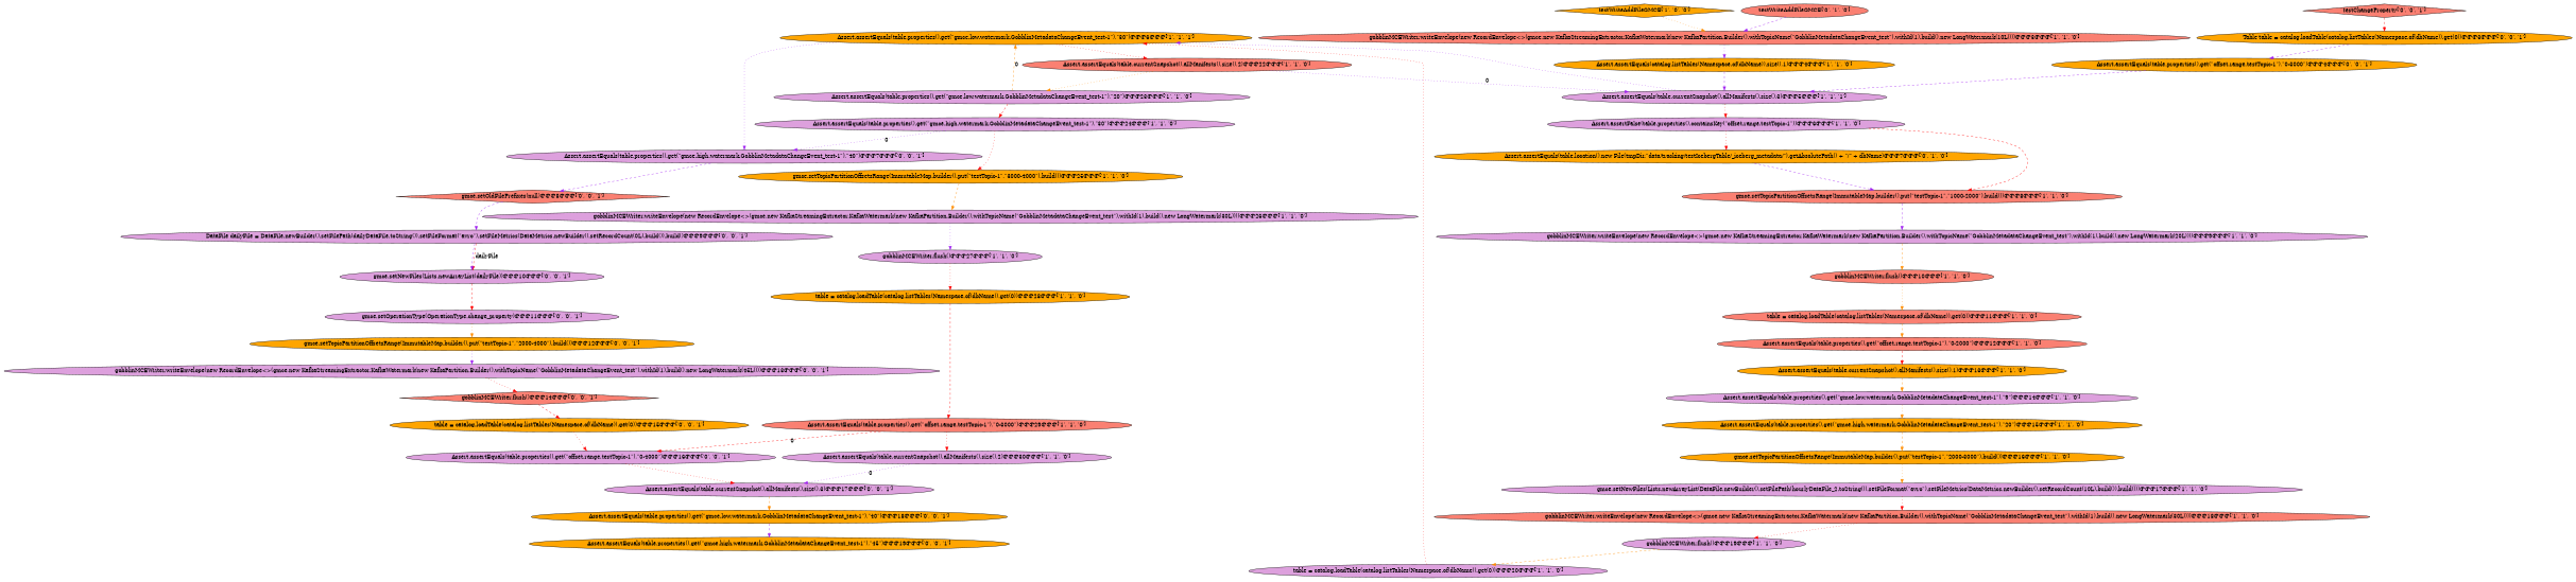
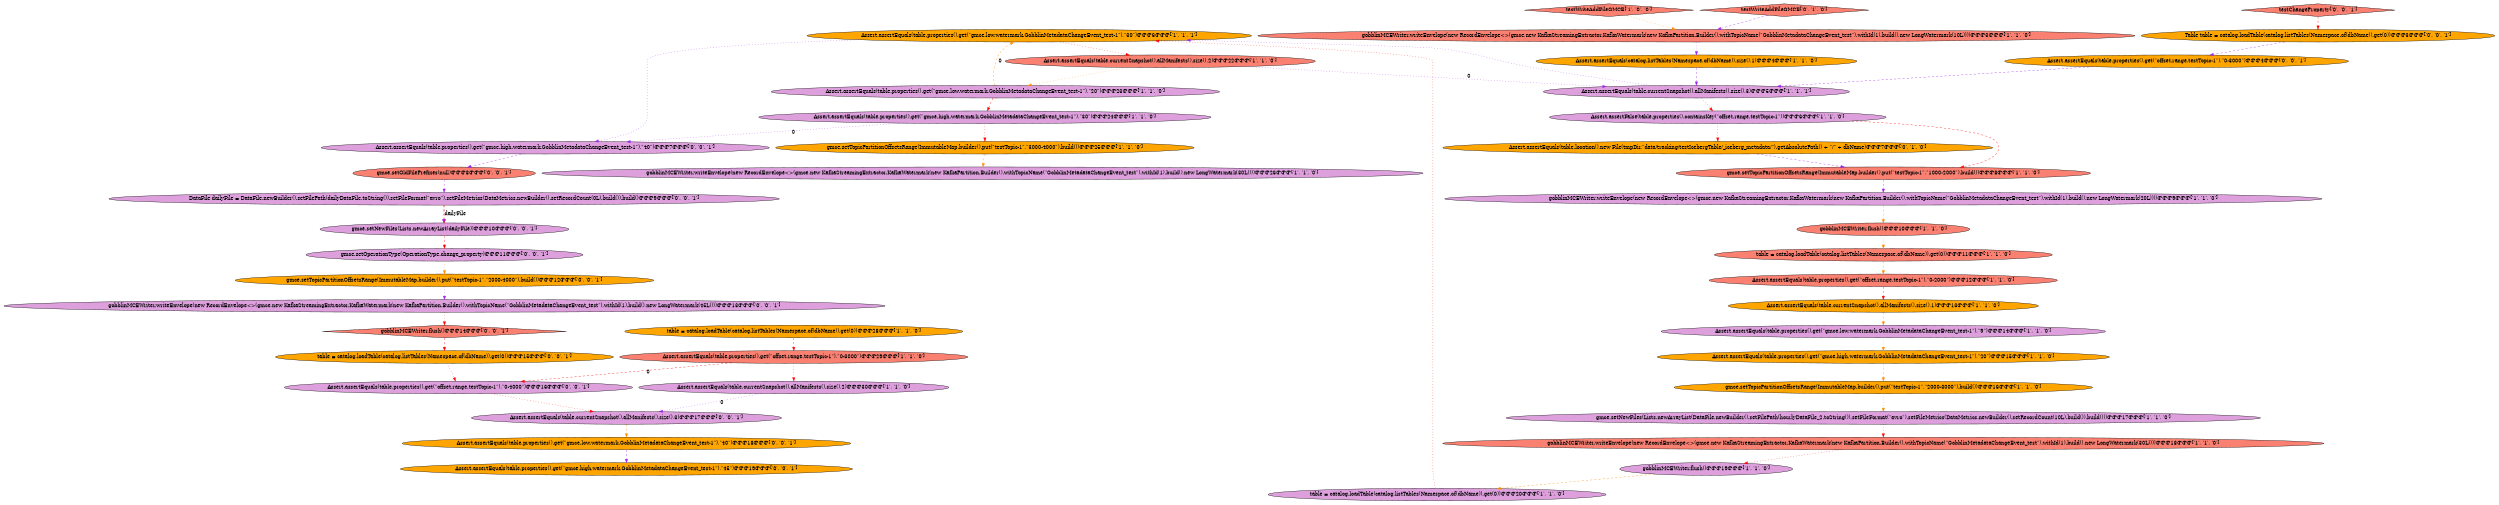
  digraph {
    node [fillcolor=plum shape=ellipse style=filled]
    edge [color=red style=dashed]
    n1 [fillcolor=salmon label="gobblinMCEWriter.flush()@@@14@@@['0', '0', '1']" shape=diamond]
    n2 [fillcolor=orange label="table = catalog.loadTable(catalog.listTables(Namespace.of(dbName)).get(0))@@@15@@@['0', '0', '1']"]
    n3 [label="Assert.assertEquals(table.properties().get(\"offset.range.testTopic-1\"),\"0-4000\")@@@16@@@['0', '0', '1']"]
    n4 [fillcolor=orange label="Assert.assertEquals(table.properties().get(\"gmce.high.watermark.GobblinMetadataChangeEvent_test-1\"),\"20\")@@@15@@@['1', '1', '0']"]
    n5 [fillcolor=orange label="gmce.setTopicPartitionOffsetsRange(ImmutableMap.builder().put(\"testTopic-1\",\"2000-3000\").build())@@@16@@@['1', '1', '0']"]
    n6 [label="gmce.setNewFiles(Lists.newArrayList(DataFile.newBuilder().setFilePath(hourlyDataFile_2.toString()).setFileFormat(\"avro\").setFileMetrics(DataMetrics.newBuilder().setRecordCount(10L).build()).build()))@@@17@@@['1', '1', '0']"]
-   n7 [fillcolor=salmon label="gmce.setOldFilePrefixes(null)@@@8@@@['0', '0', '1']" shape=diamond]
+   n7 [fillcolor=salmon label="gmce.setOldFilePrefixes(null)@@@8@@@['0', '0', '1']"]
    n8 [label="DataFile dailyFile = DataFile.newBuilder().setFilePath(dailyDataFile.toString()).setFileFormat(\"avro\").setFileMetrics(DataMetrics.newBuilder().setRecordCount(0L).build()).build()@@@9@@@['0', '0', '1']"]
    n9 [label="gmce.setNewFiles(Lists.newArrayList(dailyFile))@@@10@@@['0', '0', '1']"]
    n10 [fillcolor=salmon label="Assert.assertEquals(table.properties().get(\"offset.range.testTopic-1\"),\"0-2000\")@@@12@@@['1', '1', '0']"]
    n11 [fillcolor=orange label="Assert.assertEquals(table.currentSnapshot().allManifests().size(),1)@@@13@@@['1', '1', '0']"]
    n12 [label="Assert.assertEquals(table.properties().get(\"gmce.low.watermark.GobblinMetadataChangeEvent_test-1\"),\"9\")@@@14@@@['1', '1', '0']"]
    n13 [fillcolor=salmon label="table = catalog.loadTable(catalog.listTables(Namespace.of(dbName)).get(0))@@@11@@@['1', '1', '0']"]
    n14 [fillcolor=orange label="Assert.assertEquals(table.properties().get(\"gmce.low.watermark.GobblinMetadataChangeEvent_test-1\"),\"40\")@@@18@@@['0', '0', '1']"]
    n15 [fillcolor=orange label="Assert.assertEquals(table.properties().get(\"gmce.high.watermark.GobblinMetadataChangeEvent_test-1\"),\"45\")@@@19@@@['0', '0', '1']"]
    n16 [fillcolor=salmon label="gobblinMCEWriter.writeEnvelope(new RecordEnvelope<>(gmce,new KafkaStreamingExtractor.KafkaWatermark(new KafkaPartition.Builder().withTopicName(\"GobblinMetadataChangeEvent_test\").withId(1).build(),new LongWatermark(30L))))@@@18@@@['1', '1', '0']"]
    n17 [label="gobblinMCEWriter.flush()@@@19@@@['1', '1', '0']"]
    n18 [fillcolor=salmon label="gmce.setTopicPartitionOffsetsRange(ImmutableMap.builder().put(\"testTopic-1\",\"1000-2000\").build())@@@8@@@['1', '1', '0']"]
    n19 [label="gobblinMCEWriter.writeEnvelope(new RecordEnvelope<>(gmce,new KafkaStreamingExtractor.KafkaWatermark(new KafkaPartition.Builder().withTopicName(\"GobblinMetadataChangeEvent_test\").withId(1).build(),new LongWatermark(20L))))@@@9@@@['1', '1', '0']"]
    n20 [fillcolor=salmon label="gobblinMCEWriter.flush()@@@10@@@['1', '1', '0']"]
    n21 [label="Assert.assertEquals(table.currentSnapshot().allManifests().size(),3)@@@5@@@['1', '1', '1']"]
    n22 [fillcolor=orange label="Assert.assertEquals(table.properties().get(\"gmce.low.watermark.GobblinMetadataChangeEvent_test-1\"),\"30\")@@@6@@@['1', '1', '1']"]
    n23 [label="Assert.assertFalse(table.properties().containsKey(\"offset.range.testTopic-1\"))@@@6@@@['1', '1', '0']"]
    n24 [fillcolor=salmon label="Assert.assertEquals(table.currentSnapshot().allManifests().size(),2)@@@22@@@['1', '1', '0']"]
    n25 [label="Assert.assertEquals(table.properties().get(\"gmce.high.watermark.GobblinMetadataChangeEvent_test-1\"),\"40\")@@@7@@@['0', '0', '1']"]
    n26 [fillcolor=orange label="Assert.assertEquals(table.location(),new File(tmpDir,\"data/tracking/testIcebergTable/_iceberg_metadata/\").getAbsolutePath() + \"/\" + dbName)@@@7@@@['0', '1', '0']"]
    n27 [fillcolor=salmon label="gobblinMCEWriter.writeEnvelope(new RecordEnvelope<>(gmce,new KafkaStreamingExtractor.KafkaWatermark(new KafkaPartition.Builder().withTopicName(\"GobblinMetadataChangeEvent_test\").withId(1).build(),new LongWatermark(10L))))@@@3@@@['1', '1', '0']"]
    n28 [fillcolor=orange label="Assert.assertEquals(catalog.listTables(Namespace.of(dbName)).size(),1)@@@4@@@['1', '1', '0']"]
    n29 [label="Assert.assertEquals(table.properties().get(\"gmce.low.watermark.GobblinMetadataChangeEvent_test-1\"),\"20\")@@@23@@@['1', '1', '0']"]
    n30 [label="Assert.assertEquals(table.properties().get(\"gmce.high.watermark.GobblinMetadataChangeEvent_test-1\"),\"30\")@@@24@@@['1', '1', '0']"]
    n31 [fillcolor=orange label="Assert.assertEquals(table.properties().get(\"offset.range.testTopic-1\"),\"0-3000\")@@@4@@@['0', '0', '1']"]
    n32 [fillcolor=orange label="Table table = catalog.loadTable(catalog.listTables(Namespace.of(dbName)).get(0))@@@3@@@['0', '0', '1']"]
    n33 [label="gmce.setOperationType(OperationType.change_property)@@@11@@@['0', '0', '1']"]
    n34 [fillcolor=salmon label="testChangeProperty['0', '0', '1']" shape=diamond]
-   n35 [fillcolor=salmon label="testWriteAddFileGMCE['0', '1', '0']"]
-   n36 [fillcolor=orange label="testWriteAddFileGMCE['1', '0', '0']" shape=diamond]
+   n35 [fillcolor=salmon label="testWriteAddFileGMCE['0', '1', '0']" shape=diamond]
+   n36 [fillcolor=salmon label="testWriteAddFileGMCE['1', '0', '0']" shape=diamond]
    n37 [label="table = catalog.loadTable(catalog.listTables(Namespace.of(dbName)).get(0))@@@20@@@['1', '1', '0']"]
    n38 [label="Assert.assertEquals(table.currentSnapshot().allManifests().size(),3)@@@17@@@['0', '0', '1']"]
-   n39 [label="gobblinMCEWriter.flush()@@@27@@@['1', '1', '0']"]
    n40 [fillcolor=orange label="table = catalog.loadTable(catalog.listTables(Namespace.of(dbName)).get(0))@@@28@@@['1', '1', '0']"]
    n41 [fillcolor=salmon label="Assert.assertEquals(table.properties().get(\"offset.range.testTopic-1\"),\"0-3000\")@@@29@@@['1', '1', '0']"]
    n42 [fillcolor=orange label="gmce.setTopicPartitionOffsetsRange(ImmutableMap.builder().put(\"testTopic-1\",\"3000-4000\").build())@@@25@@@['1', '1', '0']"]
    n43 [label="gobblinMCEWriter.writeEnvelope(new RecordEnvelope<>(gmce,new KafkaStreamingExtractor.KafkaWatermark(new KafkaPartition.Builder().withTopicName(\"GobblinMetadataChangeEvent_test\").withId(1).build(),new LongWatermark(30L))))@@@26@@@['1', '1', '0']"]
    n44 [label="gobblinMCEWriter.writeEnvelope(new RecordEnvelope<>(gmce,new KafkaStreamingExtractor.KafkaWatermark(new KafkaPartition.Builder().withTopicName(\"GobblinMetadataChangeEvent_test\").withId(1).build(),new LongWatermark(45L))))@@@13@@@['0', '0', '1']"]
    n45 [label="Assert.assertEquals(table.currentSnapshot().allManifests().size(),2)@@@30@@@['1', '1', '0']"]
    n46 [fillcolor=orange label="gmce.setTopicPartitionOffsetsRange(ImmutableMap.builder().put(\"testTopic-1\",\"2000-4000\").build())@@@12@@@['0', '0', '1']"]
    n1 -> n2
    n2 -> n3 [style=dotted]
    n3 -> n38 [style=dotted]
    n4 -> n5 [color=darkorange]
    n5 -> n6 [color=darkorange style=dotted]
    n6 -> n16 [style=dotted]
    n7 -> n8 [color=purple]
    n8 -> n9 [label=dailyFile]
    n8 -> n9 [color=purple]
    n9 -> n33
    n10 -> n11
    n11 -> n12 [color=darkorange]
    n12 -> n4 [color=darkorange style=dotted]
    n13 -> n10 [color=darkorange]
    n14 -> n15 [color=purple]
    n16 -> n17 [style=dotted]
    n17 -> n37 [color=darkorange]
    n18 -> n19 [color=purple]
    n19 -> n20 [color=darkorange]
    n20 -> n13 [color=darkorange style=dotted]
    n21 -> n22 [color=purple style=dotted]
    n21 -> n23 [style=dotted]
    n22 -> n24 [style=dotted]
    n22 -> n25 [color=purple style=dotted]
    n23 -> n18
    n23 -> n26 [style=dotted]
    n24 -> n21 [color=purple label=0 style=dotted]
    n24 -> n29 [color=darkorange style=dotted]
    n25 -> n7 [color=purple]
    n26 -> n18 [color=purple]
    n27 -> n28 [color=purple style=dotted]
    n28 -> n21 [color=purple]
    n29 -> n22 [color=darkorange label=0]
    n29 -> n30
    n30 -> n25 [color=purple label=0 style=dotted]
    n30 -> n42 [style=dotted]
    n31 -> n21 [color=purple]
    n32 -> n31 [color=purple]
    n33 -> n46 [color=darkorange style=dotted]
    n34 -> n32
    n35 -> n27 [color=purple]
    n36 -> n27 [color=darkorange style=dotted]
    n37 -> n22 [style=dotted]
    n38 -> n14 [color=darkorange]
-   n39 -> n40 [style=dotted]
    n40 -> n41
    n41 -> n3 [label=0]
    n41 -> n45 [style=dotted]
    n42 -> n43 [color=darkorange]
-   n43 -> n39 [color=purple style=dotted]
    n44 -> n1 [style=dotted]
    n45 -> n38 [color=purple label=0 style=dotted]
    n46 -> n44 [color=purple style=dotted]
  }
